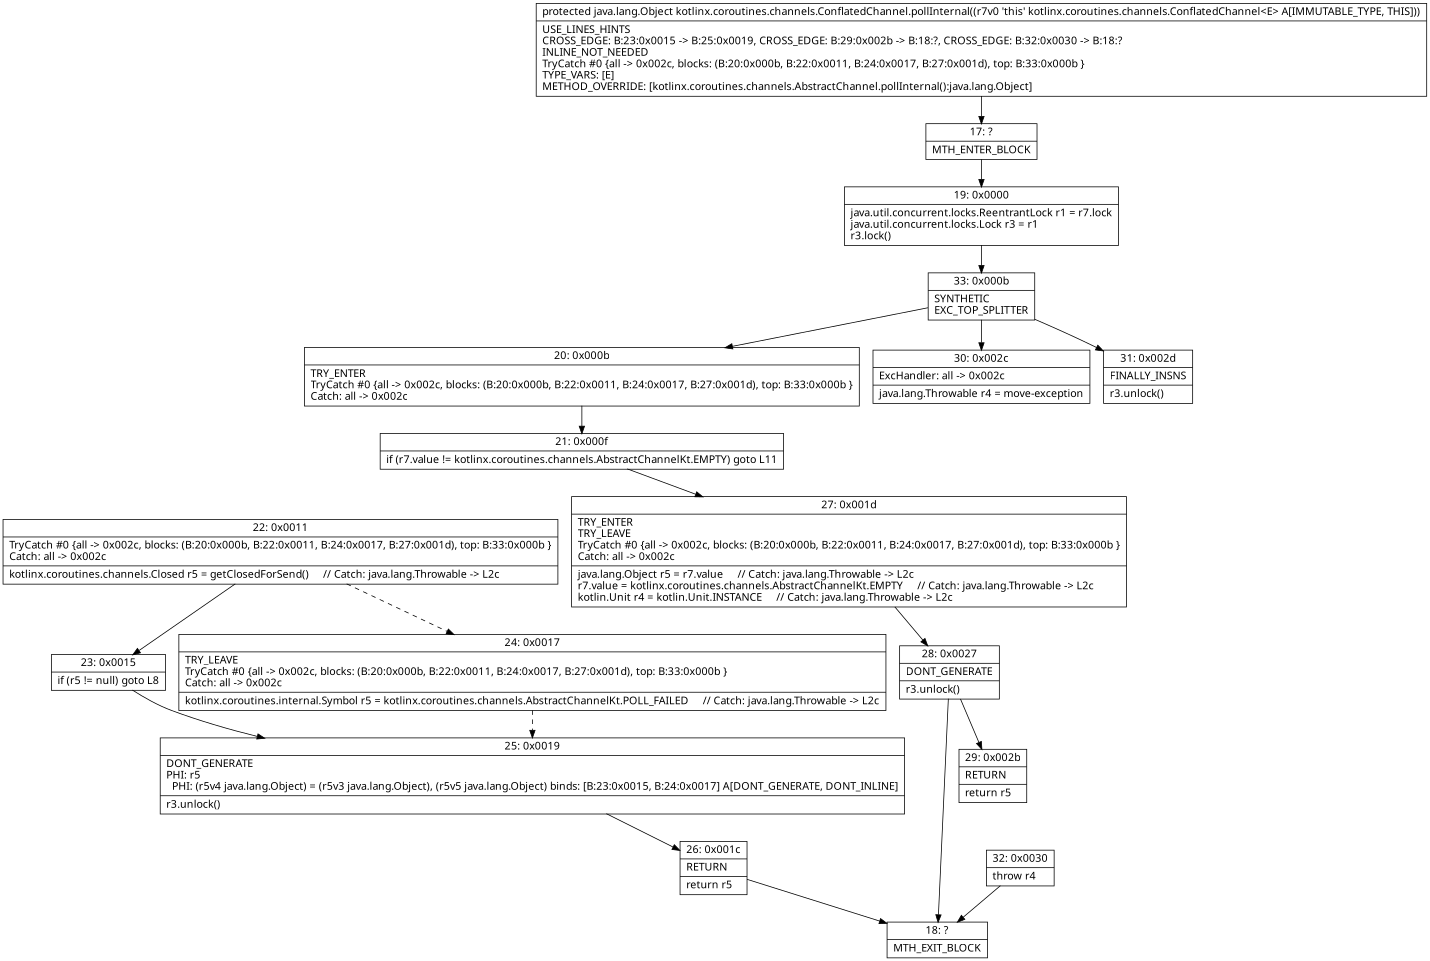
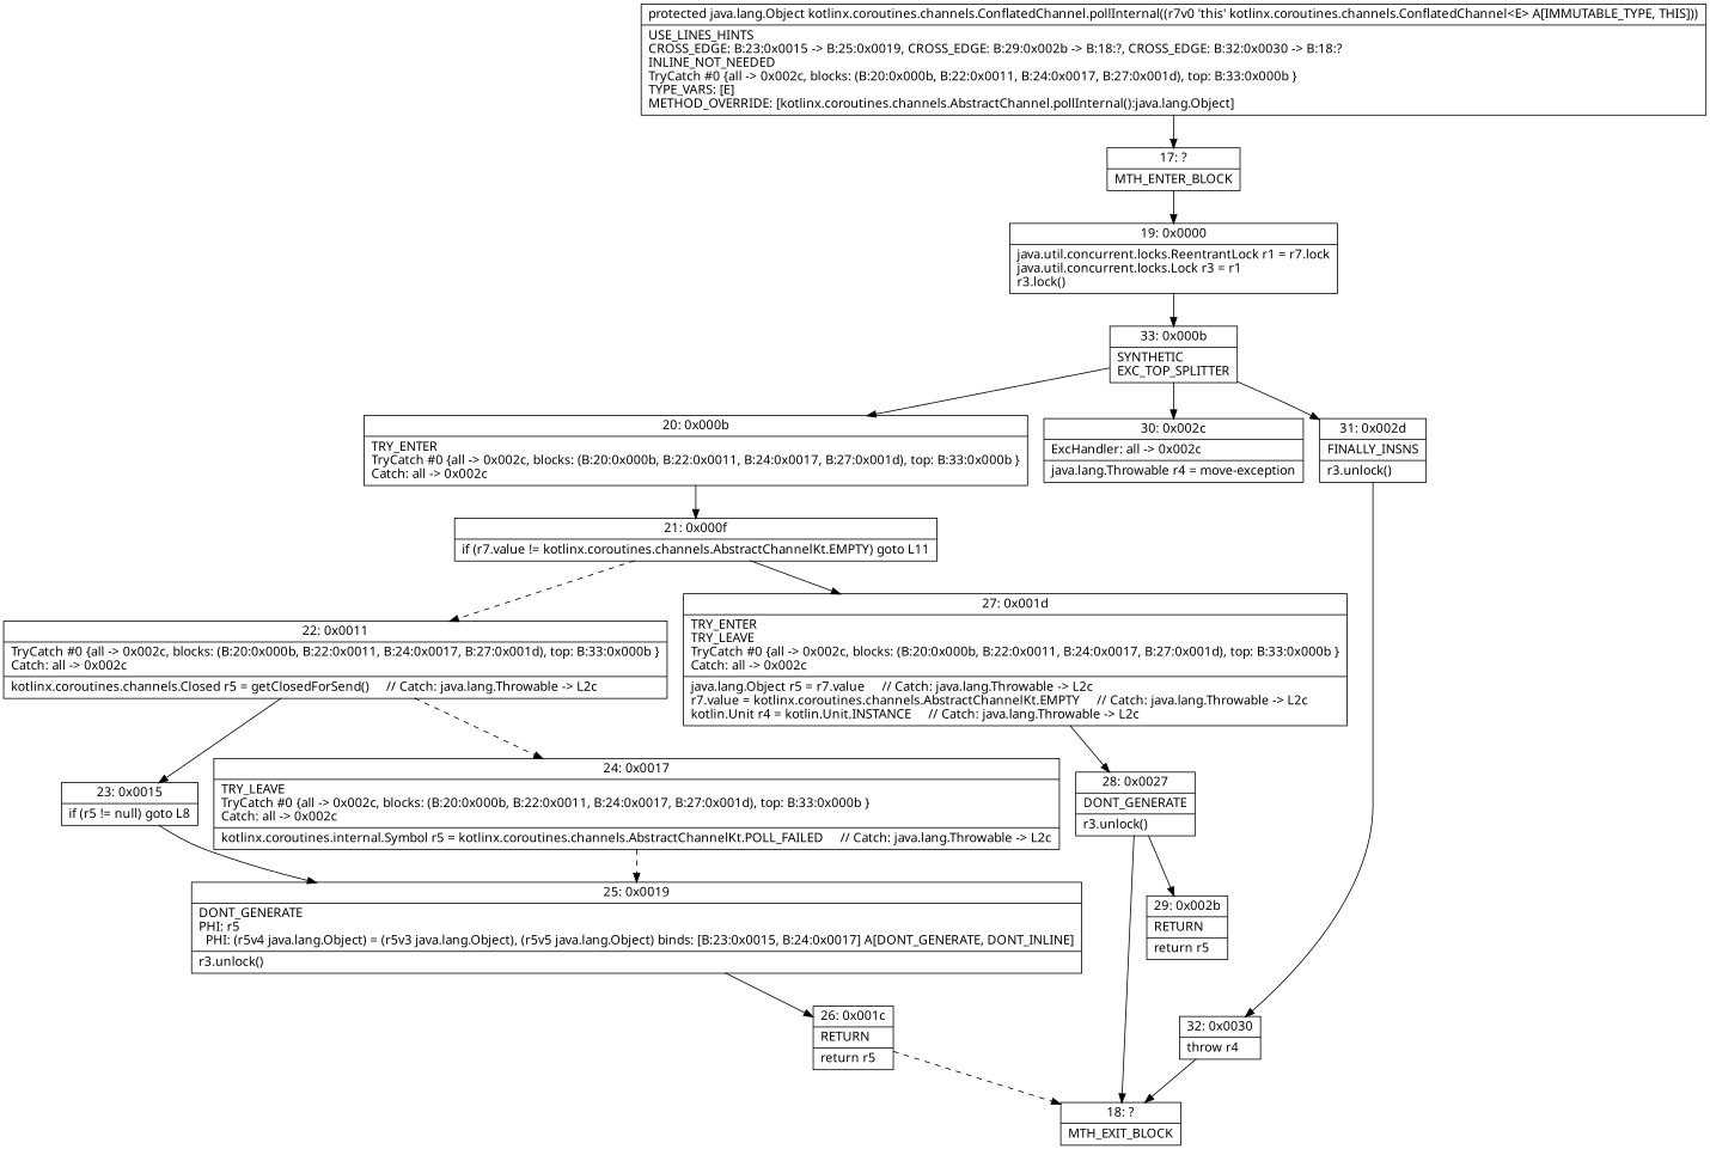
  digraph {
    fontname="Noto Sans"
    node [fontname="Noto Sans" shape=record]
    edge [fontname="Noto Sans"]
    n1 [label="{17\:\ ?|MTH_ENTER_BLOCK\l}"]
    n2 [label="{19\:\ 0x0000|java.util.concurrent.locks.ReentrantLock r1 = r7.lock\ljava.util.concurrent.locks.Lock r3 = r1\lr3.lock()\l}"]
    n3 [label="{33\:\ 0x000b|SYNTHETIC\lEXC_TOP_SPLITTER\l}"]
    n4 [label="{20\:\ 0x000b|TRY_ENTER\lTryCatch #0 \{all \-\> 0x002c, blocks: (B:20:0x000b, B:22:0x0011, B:24:0x0017, B:27:0x001d), top: B:33:0x000b \}\lCatch: all \-\> 0x002c\l}"]
    n5 [label="{30\:\ 0x002c|ExcHandler: all \-\> 0x002c\l|java.lang.Throwable r4 = move\-exception\l}"]
    n6 [label="{31\:\ 0x002d|FINALLY_INSNS\l|r3.unlock()\l}"]
    n7 [label="{21\:\ 0x000f|if (r7.value != kotlinx.coroutines.channels.AbstractChannelKt.EMPTY) goto L11\l}"]
    n8 [label="{22\:\ 0x0011|TryCatch #0 \{all \-\> 0x002c, blocks: (B:20:0x000b, B:22:0x0011, B:24:0x0017, B:27:0x001d), top: B:33:0x000b \}\lCatch: all \-\> 0x002c\l|kotlinx.coroutines.channels.Closed r5 = getClosedForSend()     \/\/ Catch: java.lang.Throwable \-\> L2c\l}"]
    n9 [label="{27\:\ 0x001d|TRY_ENTER\lTRY_LEAVE\lTryCatch #0 \{all \-\> 0x002c, blocks: (B:20:0x000b, B:22:0x0011, B:24:0x0017, B:27:0x001d), top: B:33:0x000b \}\lCatch: all \-\> 0x002c\l|java.lang.Object r5 = r7.value     \/\/ Catch: java.lang.Throwable \-\> L2c\lr7.value = kotlinx.coroutines.channels.AbstractChannelKt.EMPTY     \/\/ Catch: java.lang.Throwable \-\> L2c\lkotlin.Unit r4 = kotlin.Unit.INSTANCE     \/\/ Catch: java.lang.Throwable \-\> L2c\l}"]
    n10 [label="{23\:\ 0x0015|if (r5 != null) goto L8\l}"]
    n11 [label="{24\:\ 0x0017|TRY_LEAVE\lTryCatch #0 \{all \-\> 0x002c, blocks: (B:20:0x000b, B:22:0x0011, B:24:0x0017, B:27:0x001d), top: B:33:0x000b \}\lCatch: all \-\> 0x002c\l|kotlinx.coroutines.internal.Symbol r5 = kotlinx.coroutines.channels.AbstractChannelKt.POLL_FAILED     \/\/ Catch: java.lang.Throwable \-\> L2c\l}"]
    n12 [label="{28\:\ 0x0027|DONT_GENERATE\l|r3.unlock()\l}"]
    n13 [label="{25\:\ 0x0019|DONT_GENERATE\lPHI: r5 \l  PHI: (r5v4 java.lang.Object) = (r5v3 java.lang.Object), (r5v5 java.lang.Object) binds: [B:23:0x0015, B:24:0x0017] A[DONT_GENERATE, DONT_INLINE]\l|r3.unlock()\l}"]
    n14 [label="{26\:\ 0x001c|RETURN\l|return r5\l}"]
    n15 [label="{18\:\ ?|MTH_EXIT_BLOCK\l}"]
    n16 [label="{29\:\ 0x002b|RETURN\l|return r5\l}"]
    n17 [label="{32\:\ 0x0030|throw r4\l}"]
    n18 [label="{protected java.lang.Object kotlinx.coroutines.channels.ConflatedChannel.pollInternal((r7v0 'this' kotlinx.coroutines.channels.ConflatedChannel\<E\> A[IMMUTABLE_TYPE, THIS]))  | USE_LINES_HINTS\lCROSS_EDGE: B:23:0x0015 \-\> B:25:0x0019, CROSS_EDGE: B:29:0x002b \-\> B:18:?, CROSS_EDGE: B:32:0x0030 \-\> B:18:?\lINLINE_NOT_NEEDED\lTryCatch #0 \{all \-\> 0x002c, blocks: (B:20:0x000b, B:22:0x0011, B:24:0x0017, B:27:0x001d), top: B:33:0x000b \}\lTYPE_VARS: [E]\lMETHOD_OVERRIDE: [kotlinx.coroutines.channels.AbstractChannel.pollInternal():java.lang.Object]\l}"]
    n1 -> n2
    n2 -> n3
    n3 -> n4
    n3 -> n5
    n3 -> n6
    n4 -> n7
+   n6 -> n17
+   n7 -> n8 [style=dashed]
    n7 -> n9
    n8 -> n10
    n8 -> n11 [style=dashed]
    n9 -> n12
    n10 -> n13
    n11 -> n13 [style=dashed]
    n12 -> n15
    n12 -> n16
    n13 -> n14
-   n14 -> n15
+   n14 -> n15 [style=dashed]
    n17 -> n15
    n18 -> n1
  }
